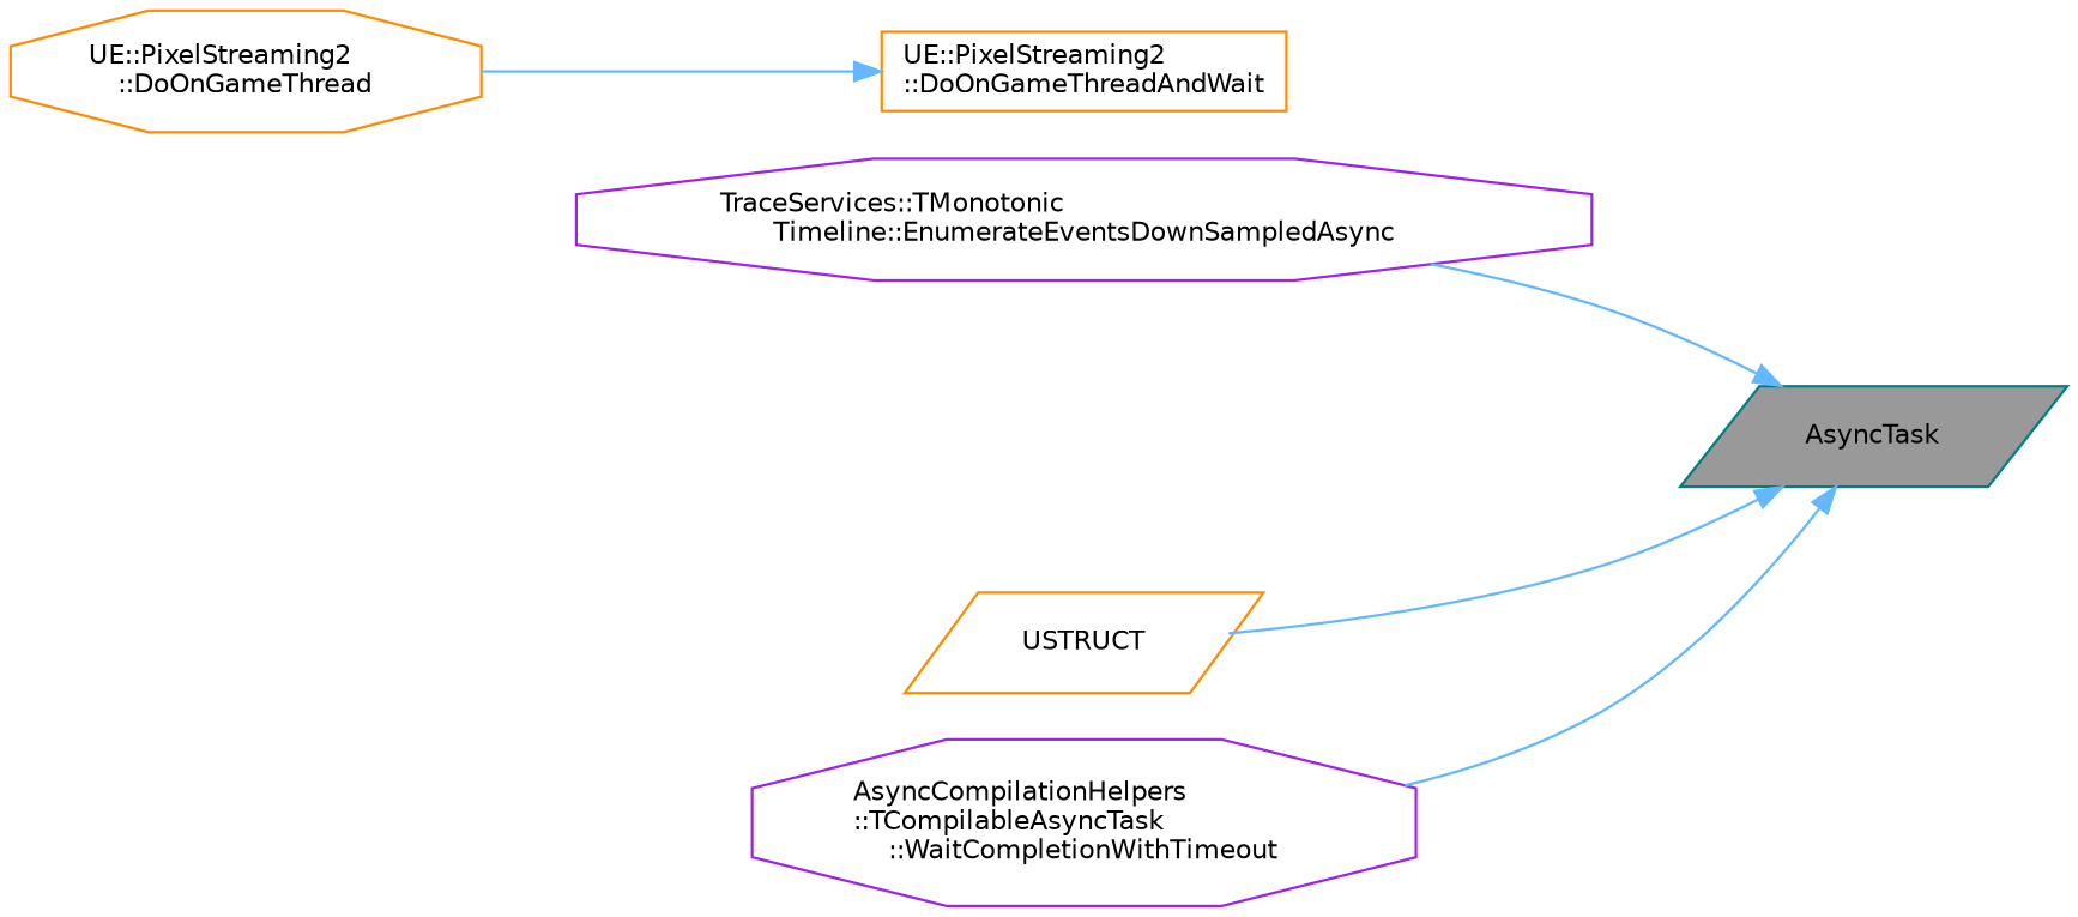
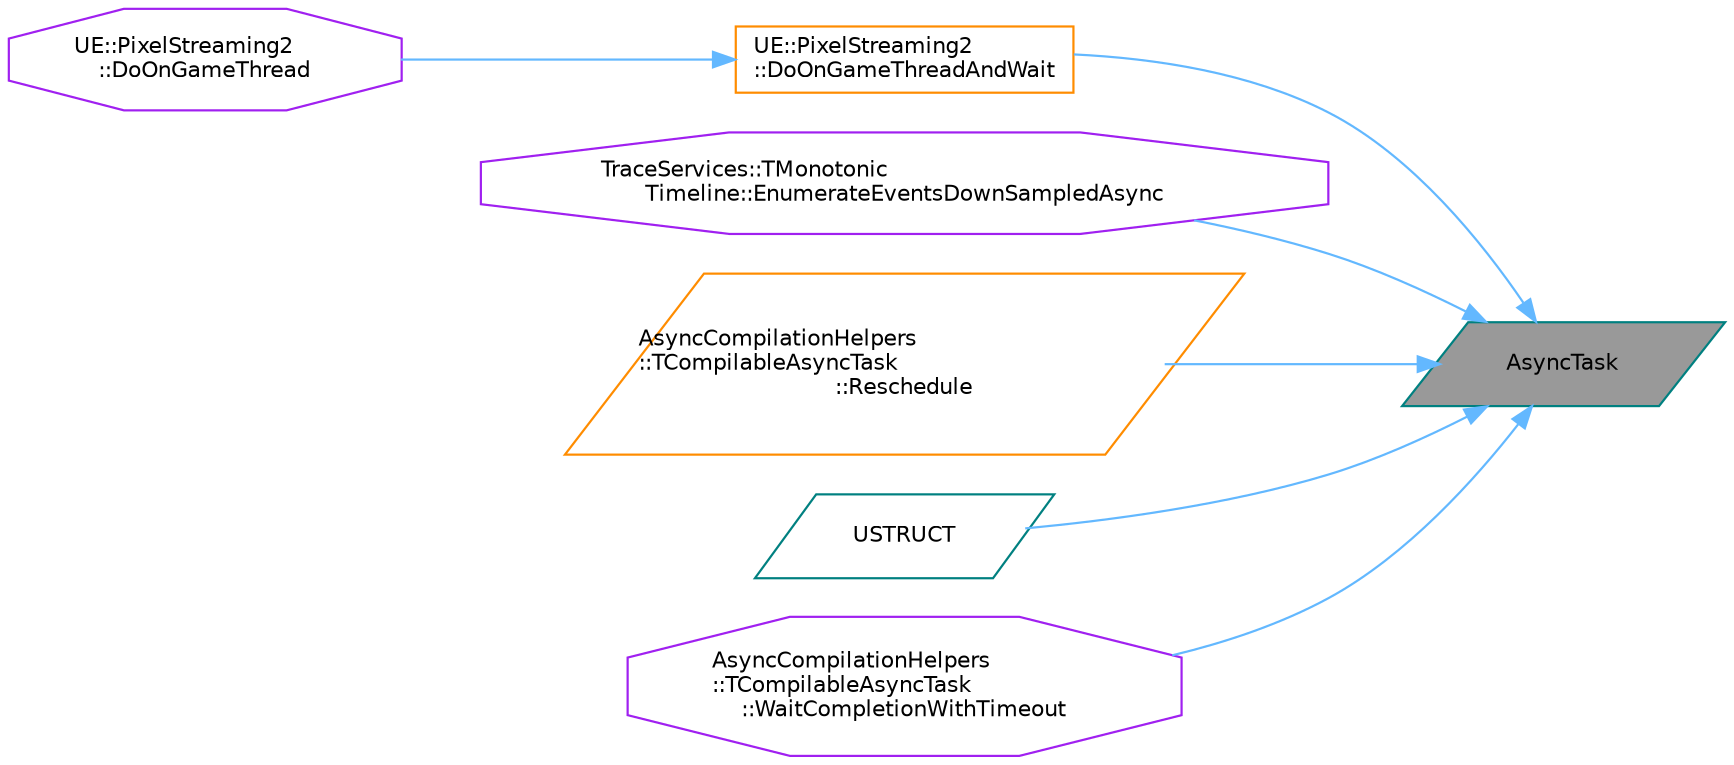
  digraph {
    rankdir=RL
    node [color=darkorange fillcolor=white fontname=Helvetica fontsize=10 shape=parallelogram style=filled]
    edge [color=steelblue1 dir=back fontname=Helvetica fontsize=10 labelfontname=Helvetica labelfontsize=10 style=solid]
    n1 [color=teal fillcolor=grey60 fontcolor=black height=0.2 label=AsyncTask width=0.4]
    n2 [height=0.2 label="UE::PixelStreaming2\l::DoOnGameThreadAndWait" shape=box width=0.4]
    n3 [color=purple height=0.2 label="TraceServices::TMonotonic\lTimeline::EnumerateEventsDownSampledAsync" shape=octagon width=0.4]
-   n5 [height=0.2 label=USTRUCT width=0.4]
+   n4 [height=0.2 label="AsyncCompilationHelpers\l::TCompilableAsyncTask\l::Reschedule" width=0.4]
+   n5 [color=teal height=0.2 label=USTRUCT width=0.4]
    n6 [color=purple height=0.2 label="AsyncCompilationHelpers\l::TCompilableAsyncTask\l::WaitCompletionWithTimeout" shape=octagon width=0.4]
-   n7 [height=0.2 label="UE::PixelStreaming2\l::DoOnGameThread" shape=octagon width=0.4]
+   n7 [color=purple height=0.2 label="UE::PixelStreaming2\l::DoOnGameThread" shape=octagon width=0.4]
+   n1 -> n2
    n1 -> n3
+   n1 -> n4
    n1 -> n5
    n1 -> n6
    n2 -> n7
  }
